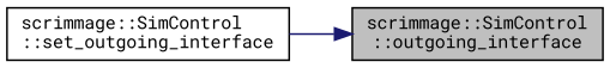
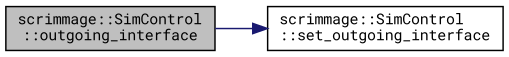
  digraph {
    rankdir=RL
    fontname="Roboto Mono"
    node [color=black fontname="Roboto Mono" fontsize=10 shape=record style=filled]
    n1 [fillcolor=grey75 fontcolor=black height=0.2 label="scrimmage::SimControl\l::outgoing_interface" width=0.4]
    n2 [fillcolor=white height=0.2 label="scrimmage::SimControl\l::set_outgoing_interface" width=0.4]
-   n1 -> n2 [color=midnightblue dir=back fontname="Roboto Mono" fontsize=10 labelfontname=Helvetica labelfontsize=10 style=solid]
+   n2 -> n1 [color=midnightblue dir=back fontname="Roboto Mono" fontsize=10 labelfontname=Helvetica labelfontsize=10 style=solid]
  }
